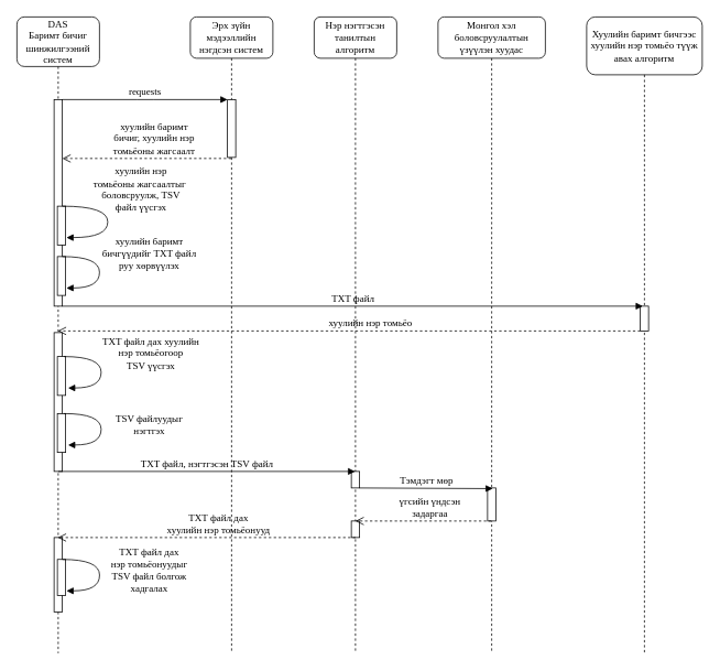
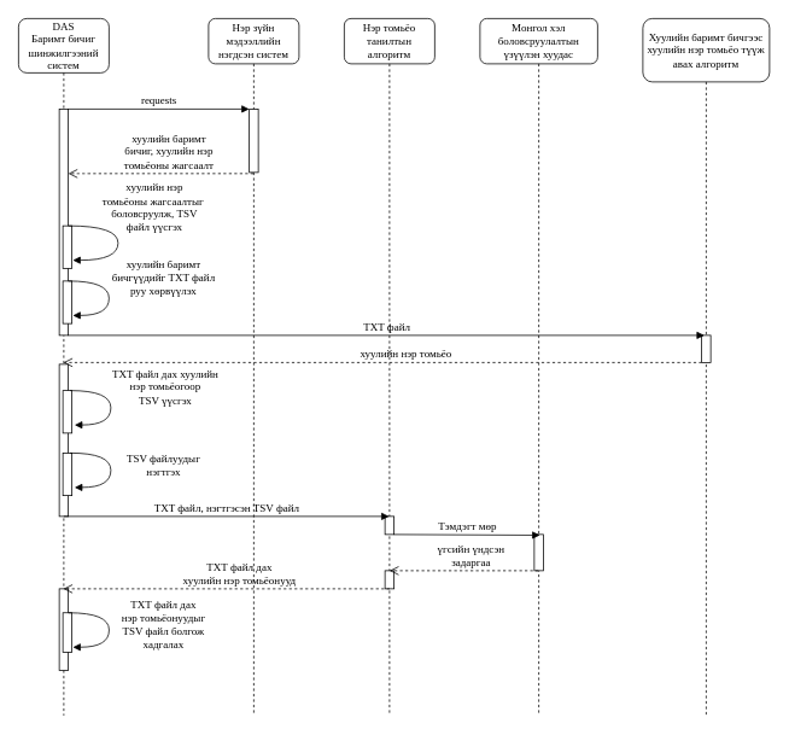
  <mxCell id="0" />
  <mxCell id="1" parent="0" />
- <mxCell id="2" value="Эрх зүйн мэдээллийн нэгдсэн систем" style="shape=umlLifeline;perimeter=lifelinePerimeter;whiteSpace=wrap;html=1;container=1;collapsible=0;recursiveResize=0;outlineConnect=0;rounded=1;shadow=0;comic=0;labelBackgroundColor=none;strokeWidth=1;fontFamily=Verdana;fontSize=12;align=center;size=50;" parent="1" vertex="1"><mxGeometry x="230" y="20" width="100" height="770" as="geometry" /></mxCell>
+ <mxCell id="2" value="Нэр зүйн мэдээллийн нэгдсэн систем" style="shape=umlLifeline;perimeter=lifelinePerimeter;whiteSpace=wrap;html=1;container=1;collapsible=0;recursiveResize=0;outlineConnect=0;rounded=1;shadow=0;comic=0;labelBackgroundColor=none;strokeWidth=1;fontFamily=Verdana;fontSize=12;align=center;size=50;" parent="1" vertex="1"><mxGeometry x="230" y="20" width="100" height="770" as="geometry" /></mxCell>
  <mxCell id="3" value="" style="html=1;points=[];perimeter=orthogonalPerimeter;rounded=0;shadow=0;comic=0;labelBackgroundColor=none;strokeWidth=1;fontFamily=Verdana;fontSize=12;align=center;" parent="2" vertex="1"><mxGeometry x="45" y="100" width="10" height="70" as="geometry" /></mxCell>
- <mxCell id="4" value="Нэр нэгтгэсэн танилтын алгоритм" style="shape=umlLifeline;perimeter=lifelinePerimeter;whiteSpace=wrap;html=1;container=1;collapsible=0;recursiveResize=0;outlineConnect=0;rounded=1;shadow=0;comic=0;labelBackgroundColor=none;strokeWidth=1;fontFamily=Verdana;fontSize=12;align=center;size=50;" parent="1" vertex="1"><mxGeometry x="380" y="20" width="100" height="770" as="geometry" /></mxCell>
+ <mxCell id="4" value="Нэр томьёо танилтын алгоритм" style="shape=umlLifeline;perimeter=lifelinePerimeter;whiteSpace=wrap;html=1;container=1;collapsible=0;recursiveResize=0;outlineConnect=0;rounded=1;shadow=0;comic=0;labelBackgroundColor=none;strokeWidth=1;fontFamily=Verdana;fontSize=12;align=center;size=50;" parent="1" vertex="1"><mxGeometry x="380" y="20" width="100" height="770" as="geometry" /></mxCell>
  <mxCell id="5" value="" style="html=1;points=[];perimeter=orthogonalPerimeter;rounded=0;shadow=0;comic=0;labelBackgroundColor=none;strokeWidth=1;fontFamily=Verdana;fontSize=12;align=center;" parent="4" vertex="1"><mxGeometry x="45" y="550" width="10" height="20" as="geometry" /></mxCell>
  <mxCell id="6" value="" style="html=1;points=[];perimeter=orthogonalPerimeter;rounded=0;shadow=0;comic=0;labelBackgroundColor=none;strokeWidth=1;fontFamily=Verdana;fontSize=12;align=center;" vertex="1" parent="4"><mxGeometry x="45" y="610" width="10" height="20" as="geometry" /></mxCell>
  <mxCell id="7" value="Монгол хэл боловсруулалтын&lt;br&gt;үзүүлэн хуудас" style="shape=umlLifeline;perimeter=lifelinePerimeter;whiteSpace=wrap;html=1;container=1;collapsible=0;recursiveResize=0;outlineConnect=0;rounded=1;shadow=0;comic=0;labelBackgroundColor=none;strokeWidth=1;fontFamily=Verdana;fontSize=12;align=center;size=50;" parent="1" vertex="1"><mxGeometry x="530" y="20" width="130" height="770" as="geometry" /></mxCell>
  <mxCell id="8" value="" style="html=1;points=[];perimeter=orthogonalPerimeter;rounded=0;shadow=0;comic=0;labelBackgroundColor=none;strokeWidth=1;fontFamily=Verdana;fontSize=12;align=center;" parent="7" vertex="1"><mxGeometry x="60" y="570" width="10" height="40" as="geometry" /></mxCell>
  <mxCell id="9" value="Тэмдэгт мөр" style="html=1;verticalAlign=bottom;endArrow=block;labelBackgroundColor=none;fontFamily=Verdana;fontSize=12;entryX=0.626;entryY=0.02;entryDx=0;entryDy=0;entryPerimeter=0;" parent="7" edge="1" target="8"><mxGeometry relative="1" as="geometry"><mxPoint x="-95" y="570" as="sourcePoint" /><mxPoint x="50" y="570" as="targetPoint" /></mxGeometry></mxCell>
  <mxCell id="10" value="үгсийн үндсэн &lt;br&gt;задаргаа" style="html=1;verticalAlign=bottom;endArrow=open;dashed=1;endSize=8;labelBackgroundColor=none;fontFamily=Verdana;fontSize=12;edgeStyle=elbowEdgeStyle;elbow=vertical;" edge="1" parent="7" source="7"><mxGeometry x="-0.071" relative="1" as="geometry"><mxPoint x="-100" y="610.05" as="targetPoint" /><Array as="points" /><mxPoint x="50" y="610.05" as="sourcePoint" /><mxPoint x="1" as="offset" /></mxGeometry></mxCell>
  <mxCell id="11" value="Хуулийн баримт бичгээс хуулийн нэр томьёо түүж авах алгоритм" style="shape=umlLifeline;perimeter=lifelinePerimeter;whiteSpace=wrap;html=1;container=1;collapsible=0;recursiveResize=0;outlineConnect=0;rounded=1;shadow=0;comic=0;labelBackgroundColor=none;strokeWidth=1;fontFamily=Verdana;fontSize=12;align=center;size=70;" parent="1" vertex="1"><mxGeometry x="710" y="20" width="140" height="770" as="geometry" /></mxCell>
  <mxCell id="12" value="" style="html=1;points=[];perimeter=orthogonalPerimeter;rounded=0;shadow=0;comic=0;labelBackgroundColor=none;strokeWidth=1;fontFamily=Verdana;fontSize=12;align=center;" parent="11" vertex="1"><mxGeometry x="65" y="350" width="10" height="30" as="geometry" /></mxCell>
  <mxCell id="13" value="хуулийн нэр томьёо" style="html=1;verticalAlign=bottom;endArrow=open;dashed=1;endSize=8;labelBackgroundColor=none;fontFamily=Verdana;fontSize=12;edgeStyle=elbowEdgeStyle;elbow=vertical;" parent="11" target="14" edge="1"><mxGeometry x="-0.071" relative="1" as="geometry"><mxPoint x="-140" y="380.29" as="targetPoint" /><Array as="points" /><mxPoint x="65" y="380" as="sourcePoint" /><mxPoint x="1" as="offset" /></mxGeometry></mxCell>
  <mxCell id="14" value="DAS&lt;br&gt;Баримт бичиг шинжилгээний&lt;br&gt;систем" style="shape=umlLifeline;perimeter=lifelinePerimeter;whiteSpace=wrap;html=1;container=1;collapsible=0;recursiveResize=0;outlineConnect=0;rounded=1;shadow=0;comic=0;labelBackgroundColor=none;strokeWidth=1;fontFamily=Verdana;fontSize=12;align=center;size=60;" parent="1" vertex="1"><mxGeometry x="20" y="20" width="100" height="770" as="geometry" /></mxCell>
  <mxCell id="15" value="" style="html=1;points=[];perimeter=orthogonalPerimeter;rounded=0;shadow=0;comic=0;labelBackgroundColor=none;strokeWidth=1;fontFamily=Verdana;fontSize=12;align=center;" parent="14" vertex="1"><mxGeometry x="45" y="100" width="10" height="250" as="geometry" /></mxCell>
  <mxCell id="16" value="хуулийн баримт &lt;br&gt;бичиг, хуулийн нэр&lt;br&gt;томьёоны жагсаалт" style="html=1;verticalAlign=bottom;endArrow=open;dashed=1;endSize=8;labelBackgroundColor=none;fontFamily=Verdana;fontSize=12;edgeStyle=elbowEdgeStyle;elbow=vertical;" parent="14" source="2" edge="1"><mxGeometry x="-0.071" relative="1" as="geometry"><mxPoint x="55" y="171.29" as="targetPoint" /><Array as="points"><mxPoint x="70" y="171.29" /><mxPoint x="100" y="171.29" /></Array><mxPoint x="195" y="171.29" as="sourcePoint" /><mxPoint x="1" as="offset" /></mxGeometry></mxCell>
  <mxCell id="17" value="" style="html=1;points=[];perimeter=orthogonalPerimeter;rounded=0;shadow=0;comic=0;labelBackgroundColor=none;strokeWidth=1;fontFamily=Verdana;fontSize=12;align=center;" parent="14" vertex="1"><mxGeometry x="49" y="229" width="10" height="47" as="geometry" /></mxCell>
  <mxCell id="18" value="хуулийн нэр &lt;br&gt;томьёоны жагсаалтыг&amp;nbsp;&lt;br&gt;боловсруулж, TSV&lt;br&gt;файл үүсгэх" style="html=1;verticalAlign=bottom;endArrow=block;labelBackgroundColor=none;fontFamily=Verdana;fontSize=12;elbow=vertical;edgeStyle=orthogonalEdgeStyle;curved=1;entryX=1;entryY=0.286;entryPerimeter=0;exitX=1.038;exitY=0.345;exitPerimeter=0;" parent="14" edge="1"><mxGeometry x="-0.078" y="40" relative="1" as="geometry"><mxPoint x="55" y="229" as="sourcePoint" /><mxPoint x="60" y="267" as="targetPoint" /><Array as="points"><mxPoint x="110" y="229" /><mxPoint x="110" y="267" /></Array><mxPoint as="offset" /></mxGeometry></mxCell>
  <mxCell id="19" value="" style="html=1;points=[];perimeter=orthogonalPerimeter;rounded=0;shadow=0;comic=0;labelBackgroundColor=none;strokeWidth=1;fontFamily=Verdana;fontSize=12;align=center;" parent="14" vertex="1"><mxGeometry x="49" y="290" width="10" height="47" as="geometry" /></mxCell>
  <mxCell id="20" value="хуулийн баримт&lt;br&gt;бичгүүдийг TXT файл &lt;br&gt;руу хөрвүүлэх" style="html=1;verticalAlign=bottom;endArrow=block;labelBackgroundColor=none;fontFamily=Verdana;fontSize=12;elbow=vertical;edgeStyle=orthogonalEdgeStyle;curved=1;entryX=1;entryY=0.286;entryPerimeter=0;exitX=1.038;exitY=0.345;exitPerimeter=0;" parent="14" edge="1"><mxGeometry x="0.057" y="60" relative="1" as="geometry"><mxPoint x="55" y="290" as="sourcePoint" /><mxPoint x="60" y="328" as="targetPoint" /><Array as="points"><mxPoint x="100" y="290" /><mxPoint x="100" y="328" /></Array><mxPoint as="offset" /></mxGeometry></mxCell>
  <mxCell id="21" value="" style="html=1;points=[];perimeter=orthogonalPerimeter;rounded=0;shadow=0;comic=0;labelBackgroundColor=none;strokeWidth=1;fontFamily=Verdana;fontSize=12;align=center;" parent="14" vertex="1"><mxGeometry x="45" y="382" width="10" height="168" as="geometry" /></mxCell>
  <mxCell id="22" value="" style="html=1;points=[];perimeter=orthogonalPerimeter;rounded=0;shadow=0;comic=0;labelBackgroundColor=none;strokeWidth=1;fontFamily=Verdana;fontSize=12;align=center;" parent="14" vertex="1"><mxGeometry x="49" y="411" width="10" height="47" as="geometry" /></mxCell>
  <mxCell id="23" value="TXT файл дах хуулийн&lt;br&gt;нэр томьёогоор&lt;br&gt;TSV үүсгэх" style="html=1;verticalAlign=bottom;endArrow=block;labelBackgroundColor=none;fontFamily=Verdana;fontSize=12;elbow=vertical;edgeStyle=orthogonalEdgeStyle;curved=1;entryX=1;entryY=0.286;entryPerimeter=0;exitX=1.038;exitY=0.345;exitPerimeter=0;" parent="14" edge="1"><mxGeometry x="0.057" y="60" relative="1" as="geometry"><mxPoint x="57" y="411" as="sourcePoint" /><mxPoint x="62" y="449" as="targetPoint" /><Array as="points"><mxPoint x="102" y="411" /><mxPoint x="102" y="449" /></Array><mxPoint as="offset" /></mxGeometry></mxCell>
  <mxCell id="24" value="" style="html=1;points=[];perimeter=orthogonalPerimeter;rounded=0;shadow=0;comic=0;labelBackgroundColor=none;strokeWidth=1;fontFamily=Verdana;fontSize=12;align=center;" vertex="1" parent="14"><mxGeometry x="45" y="630" width="10" height="90" as="geometry" /></mxCell>
  <mxCell id="25" value="" style="html=1;points=[];perimeter=orthogonalPerimeter;rounded=0;shadow=0;comic=0;labelBackgroundColor=none;strokeWidth=1;fontFamily=Verdana;fontSize=12;align=center;" parent="14" vertex="1"><mxGeometry x="49" y="656.5" width="10" height="43.5" as="geometry" /></mxCell>
  <mxCell id="26" value="TXT файл дах &lt;br&gt;нэр томьёонуудыг &lt;br&gt;TSV файл болгож&lt;br&gt;хадгалах" style="html=1;verticalAlign=bottom;endArrow=block;labelBackgroundColor=none;fontFamily=Verdana;fontSize=12;elbow=vertical;edgeStyle=orthogonalEdgeStyle;curved=1;entryX=1;entryY=0.286;entryPerimeter=0;exitX=1.038;exitY=0.345;exitPerimeter=0;" parent="14" edge="1"><mxGeometry x="0.349" y="60" relative="1" as="geometry"><mxPoint x="55.06" y="656.5" as="sourcePoint" /><mxPoint x="60.06" y="694.5" as="targetPoint" /><Array as="points"><mxPoint x="100.06" y="656.5" /><mxPoint x="100.06" y="694.5" /></Array><mxPoint x="60" y="-54" as="offset" /></mxGeometry></mxCell>
  <mxCell id="27" value="" style="html=1;points=[];perimeter=orthogonalPerimeter;rounded=0;shadow=0;comic=0;labelBackgroundColor=none;strokeWidth=1;fontFamily=Verdana;fontSize=12;align=center;" vertex="1" parent="14"><mxGeometry x="49" y="480" width="10" height="47" as="geometry" /></mxCell>
  <mxCell id="28" value="TSV файлуудыг&lt;br&gt;нэгтгэх" style="html=1;verticalAlign=bottom;endArrow=block;labelBackgroundColor=none;fontFamily=Verdana;fontSize=12;elbow=vertical;edgeStyle=orthogonalEdgeStyle;curved=1;entryX=1;entryY=0.286;entryPerimeter=0;exitX=1.038;exitY=0.345;exitPerimeter=0;" edge="1" parent="14"><mxGeometry x="0.219" y="58" relative="1" as="geometry"><mxPoint x="57" y="480" as="sourcePoint" /><mxPoint x="62" y="518" as="targetPoint" /><Array as="points"><mxPoint x="102" y="480" /><mxPoint x="102" y="518" /></Array><mxPoint as="offset" /></mxGeometry></mxCell>
  <mxCell id="29" value="TXT файл" style="html=1;verticalAlign=bottom;endArrow=block;entryX=0.3;entryY=0;labelBackgroundColor=none;fontFamily=Verdana;fontSize=12;entryDx=0;entryDy=0;entryPerimeter=0;" parent="1" source="15" target="12" edge="1"><mxGeometry relative="1" as="geometry"><mxPoint x="490" y="360" as="sourcePoint" /><mxPoint x="565" y="380" as="targetPoint" /></mxGeometry></mxCell>
  <mxCell id="30" value="requests" style="html=1;verticalAlign=bottom;endArrow=block;entryX=0;entryY=0;labelBackgroundColor=none;fontFamily=Verdana;fontSize=12;edgeStyle=elbowEdgeStyle;elbow=vertical;" parent="1" source="15" target="3" edge="1"><mxGeometry relative="1" as="geometry"><mxPoint x="200" y="130" as="sourcePoint" /></mxGeometry></mxCell>
  <mxCell id="31" value="TXT файл, нэгтгэсэн TSV файл" style="html=1;verticalAlign=bottom;endArrow=block;labelBackgroundColor=none;fontFamily=Verdana;fontSize=12;" parent="1" edge="1" target="4"><mxGeometry relative="1" as="geometry"><mxPoint x="70" y="570" as="sourcePoint" /><mxPoint x="280" y="570" as="targetPoint" /></mxGeometry></mxCell>
  <mxCell id="32" value="TXT файл дах &lt;br&gt;хуулийн нэр томьёонууд" style="html=1;verticalAlign=bottom;endArrow=open;dashed=1;endSize=8;labelBackgroundColor=none;fontFamily=Verdana;fontSize=12;edgeStyle=elbowEdgeStyle;elbow=vertical;" edge="1" parent="1" target="14"><mxGeometry x="-0.071" relative="1" as="geometry"><mxPoint x="280" y="650.05" as="targetPoint" /><Array as="points" /><mxPoint x="430" y="650" as="sourcePoint" /><mxPoint x="1" as="offset" /></mxGeometry></mxCell>
